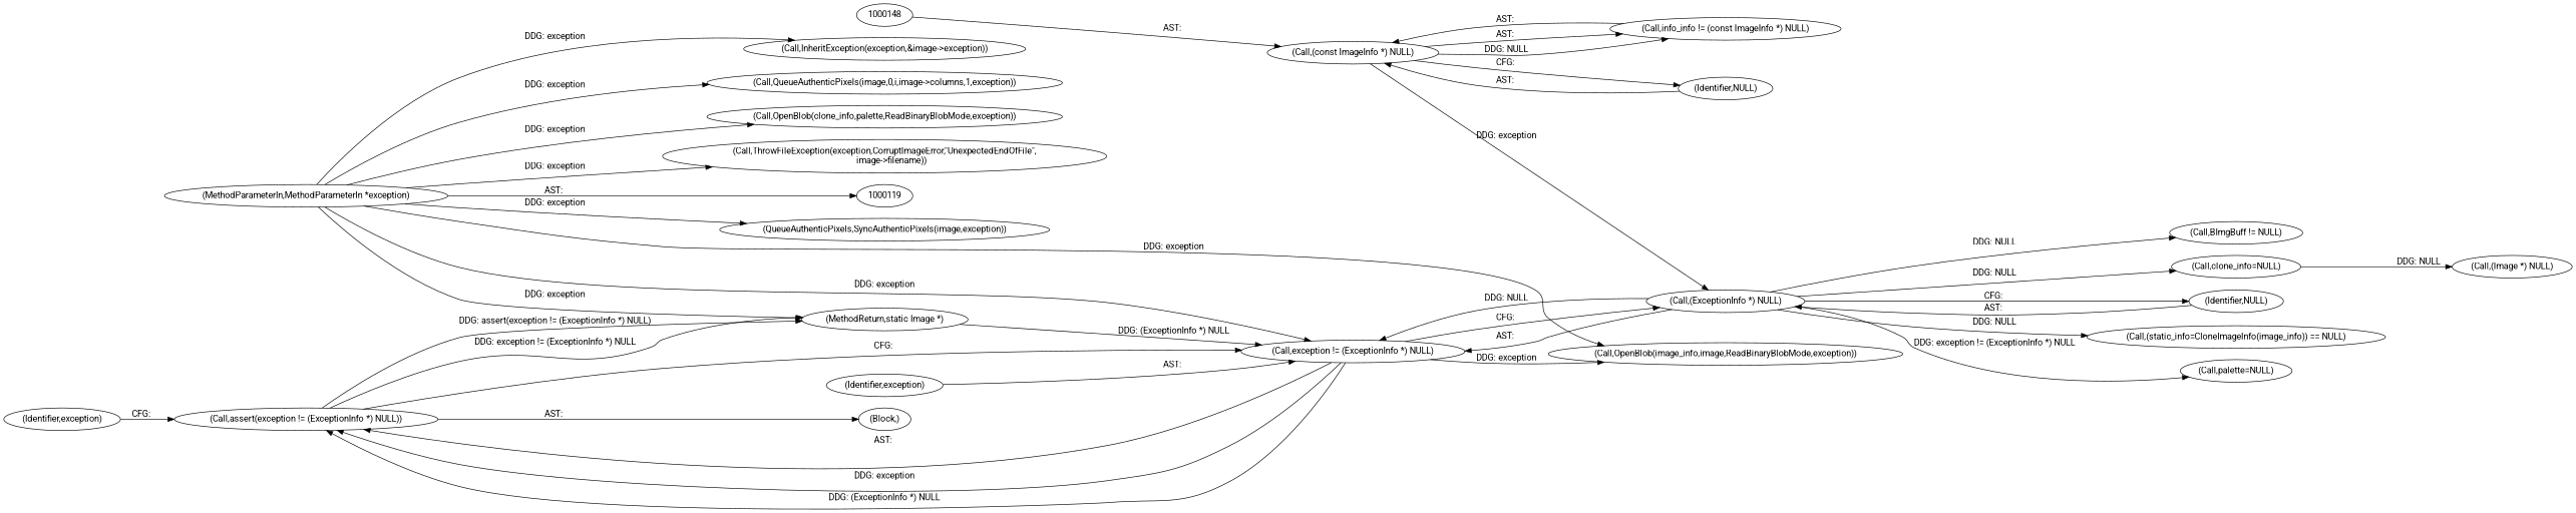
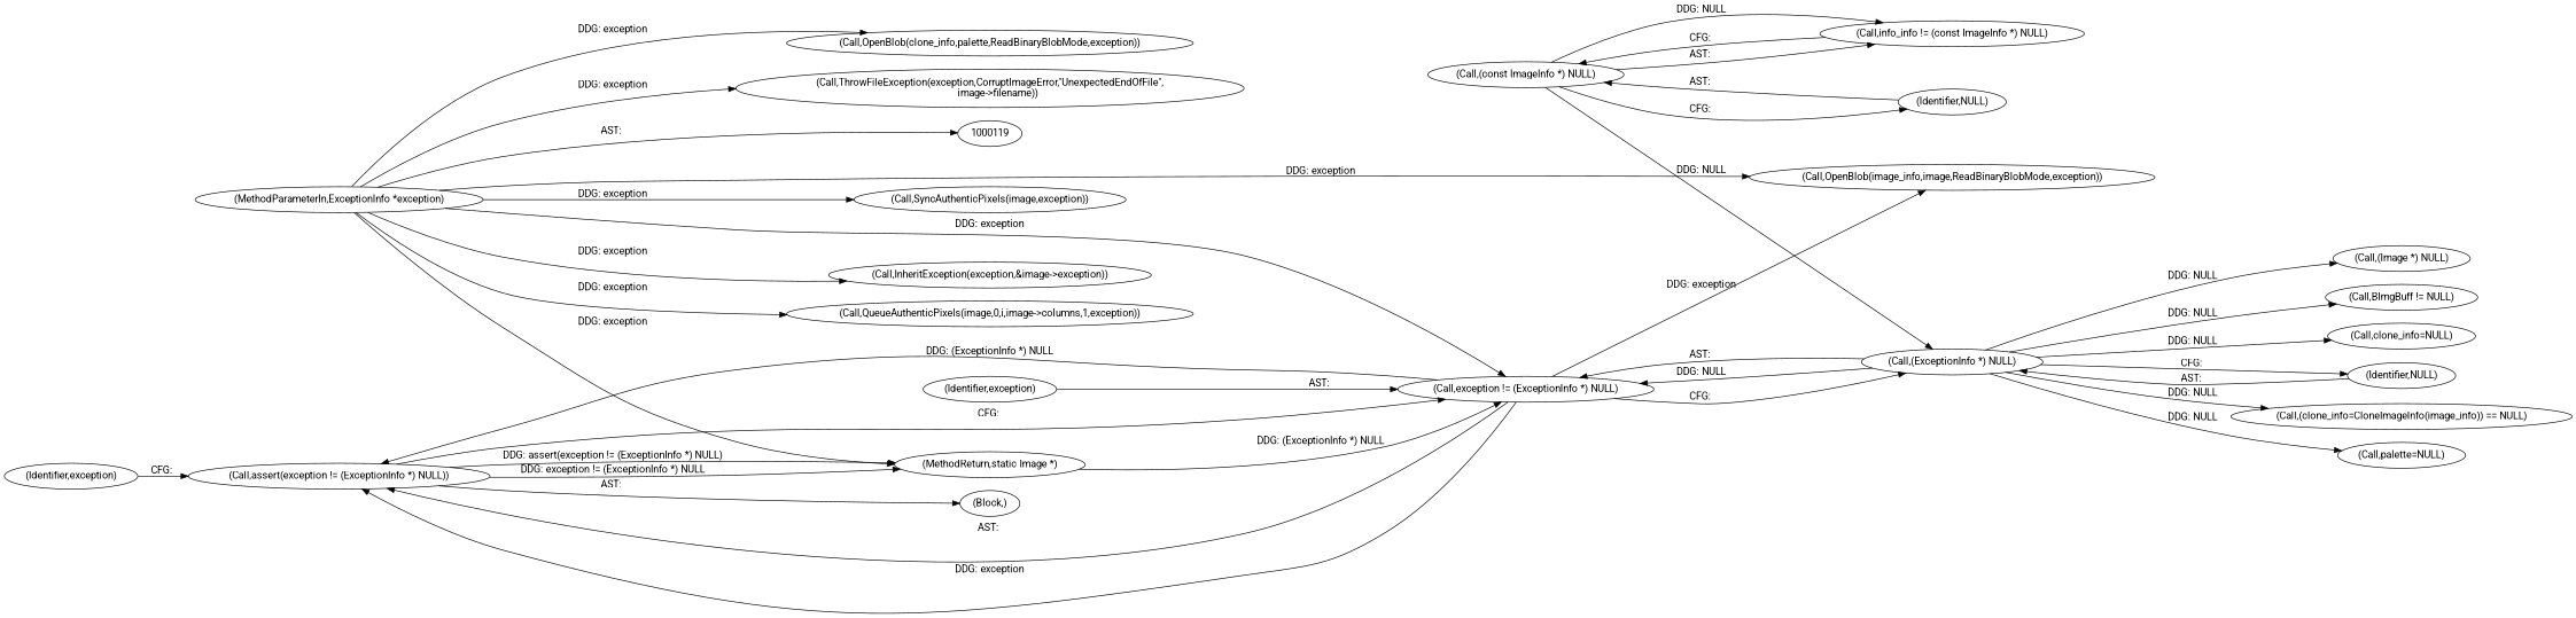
  digraph {
    fontname=Roboto
    rankdir=LR
    node [fontname=Roboto]
    edge [fontname=Roboto]
    n1 [label="(Call,assert(exception != (ExceptionInfo *) NULL))"]
    n2 [label="(Call,exception != (ExceptionInfo *) NULL)"]
    n3 [label="(MethodReturn,static Image *)"]
    n4 [label="(Block,)"]
    n5 [label="(Call,(ExceptionInfo *) NULL)"]
    n6 [label="(Call,OpenBlob(image_info,image,ReadBinaryBlobMode,exception))"]
    n7 [label="(Call,(Image *) NULL)"]
    n8 [label="(Call,BImgBuff != NULL)"]
    n9 [label="(Call,clone_info=NULL)"]
    n10 [label="(Identifier,NULL)"]
-   n11 [label="(Call,(static_info=CloneImageInfo(image_info)) == NULL)"]
+   n11 [label="(Call,(clone_info=CloneImageInfo(image_info)) == NULL)"]
    n12 [label="(Call,palette=NULL)"]
-   n13 [label="(MethodParameterIn,MethodParameterIn *exception)"]
-   n14 [label="(QueueAuthenticPixels,SyncAuthenticPixels(image,exception))"]
+   n13 [label="(MethodParameterIn,ExceptionInfo *exception)"]
+   n14 [label="(Call,SyncAuthenticPixels(image,exception))"]
    n15 [label="(Call,InheritException(exception,&image->exception))"]
    n16 [label="(Call,QueueAuthenticPixels(image,0,i,image->columns,1,exception))"]
    n17 [label="(Call,OpenBlob(clone_info,palette,ReadBinaryBlobMode,exception))"]
    n18 [label="(Call,ThrowFileException(exception,CorruptImageError,\"UnexpectedEndOfFile\",\n      image->filename))"]
    1000119
    n20 [label="(Call,(const ImageInfo *) NULL)"]
    n21 [label="(Identifier,NULL)"]
    n22 [label="(Call,info_info != (const ImageInfo *) NULL)"]
    n23 [label="(Identifier,exception)"]
    n24 [label="(Identifier,exception)"]
-   1000148
    n1 -> n2 [label="CFG: "]
    n1 -> n3 [label="DDG: exception != (ExceptionInfo *) NULL"]
    n1 -> n3 [label="DDG: assert(exception != (ExceptionInfo *) NULL)"]
    n1 -> n4 [label="AST: "]
    n2 -> n1 [label="AST: "]
    n2 -> n1 [label="DDG: exception"]
    n2 -> n1 [label="DDG: (ExceptionInfo *) NULL"]
    n2 -> n5 [label="CFG: "]
    n2 -> n6 [label="DDG: exception"]
    n3 -> n2 [label="DDG: (ExceptionInfo *) NULL"]
    n5 -> n2 [label="AST: "]
    n5 -> n2 [label="DDG: NULL"]
-   n9 -> n7 [label="DDG: NULL"]
+   n5 -> n7 [label="DDG: NULL"]
    n5 -> n8 [label="DDG: NULL"]
    n5 -> n9 [label="DDG: NULL"]
    n5 -> n10 [label="CFG: "]
    n5 -> n11 [label="DDG: NULL"]
-   n5 -> n12 [label="DDG: exception != (ExceptionInfo *) NULL"]
+   n5 -> n12 [label="DDG: NULL"]
    n10 -> n5 [label="AST: "]
    n13 -> n2 [label="DDG: exception"]
    n13 -> n3 [label="DDG: exception"]
    n13 -> n6 [label="DDG: exception"]
    n13 -> n14 [label="DDG: exception"]
    n13 -> n15 [label="DDG: exception"]
    n13 -> n16 [label="DDG: exception"]
    n13 -> n17 [label="DDG: exception"]
    n13 -> n18 [label="DDG: exception"]
    n13 -> 1000119 [label="AST: "]
-   n20 -> n5 [label="DDG: exception"]
+   n20 -> n5 [label="DDG: NULL"]
    n20 -> n21 [label="CFG: "]
    n20 -> n22 [label="AST: "]
    n20 -> n22 [label="DDG: NULL"]
    n21 -> n20 [label="AST: "]
-   n22 -> n20 [label="AST: "]
+   n22 -> n20 [label="CFG: "]
    n23 -> n2 [label="AST: "]
    n24 -> n1 [label="CFG: "]
-   1000148 -> n20 [label="AST: "]
  }
